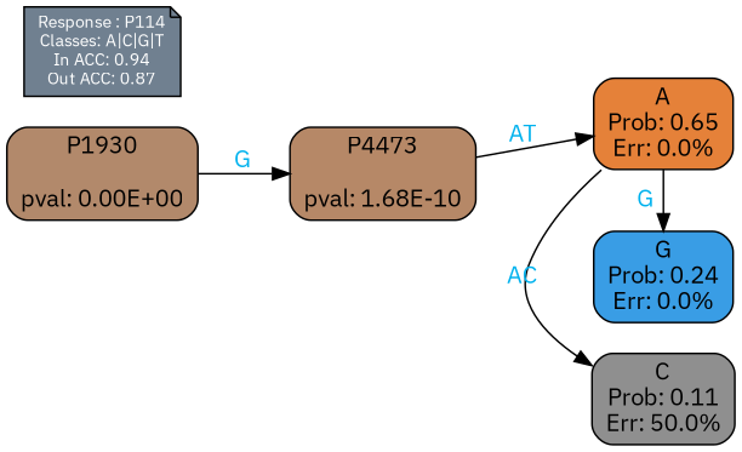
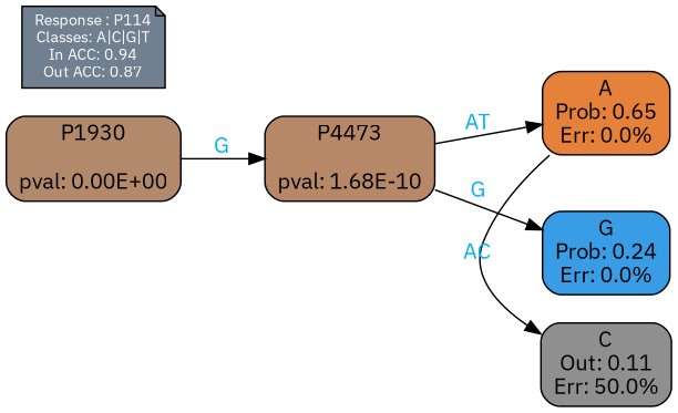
  digraph {
    fontname="IBM Plex Sans"
    rankdir=LR
    ranksep=equally
    splines=polylines
    node [color=black fontname="IBM Plex Sans" shape=box style="filled, rounded"]
    edge [fontcolor=deepskyblue2 fontname="IBM Plex Sans"]
-   n1 [fillcolor="#8f8f8f" label="C\nProb: 0.11\nErr: 50.0%"]
+   n1 [fillcolor="#8f8f8f" label="C\nOut: 0.11\nErr: 50.0%"]
    n2 [fillcolor="#e58139" label="A\nProb: 0.65\nErr: 0.0%"]
    n3 [fillcolor="#399de5" label="G\nProb: 0.24\nErr: 0.0%"]
    n4 [align=left fillcolor=slategray fontcolor=white fontsize=10 label="Response : P114\nClasses: A|C|G|T\nIn ACC: 0.94\nOut ACC: 0.87\n" shape=note style=filled]
    n5 [fillcolor="#b2896b" label="P1930\n\npval: 0.00E+00"]
    n6 [fillcolor="#b68867" label="P4473\n\npval: 1.68E-10"]
    subgraph sub_1 {
      rank=same
      n1
      n2
      n3
    }
    subgraph sub_2 {
      rank=same
      n4
      n5
    }
    n2 -> n1 [label=AC]
    n5 -> n6 [label=G]
    n6 -> n2 [label=AT]
-   n2 -> n3 [label=G]
+   n6 -> n3 [label=G]
  }
